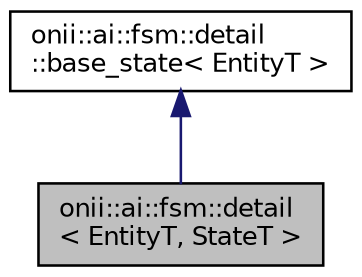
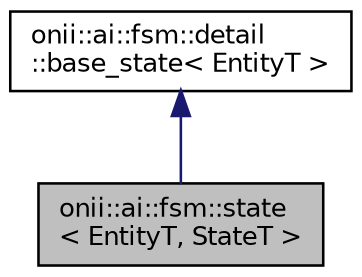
  digraph {
    node [color=black fontname=Helvetica fontsize=10 shape=record style=filled]
-   n1 [fillcolor=grey75 fontcolor=black height=0.2 label="onii::ai::fsm::detail\l\< EntityT, StateT \>" width=0.4]
+   n1 [fillcolor=grey75 fontcolor=black height=0.2 label="onii::ai::fsm::state\l\< EntityT, StateT \>" width=0.4]
    n2 [fillcolor=white height=0.2 label="onii::ai::fsm::detail\l::base_state\< EntityT \>" width=0.4]
    n2 -> n1 [color=midnightblue dir=back fontname=Helvetica fontsize=10 labelfontname=Helvetica labelfontsize=10 style=solid]
  }
